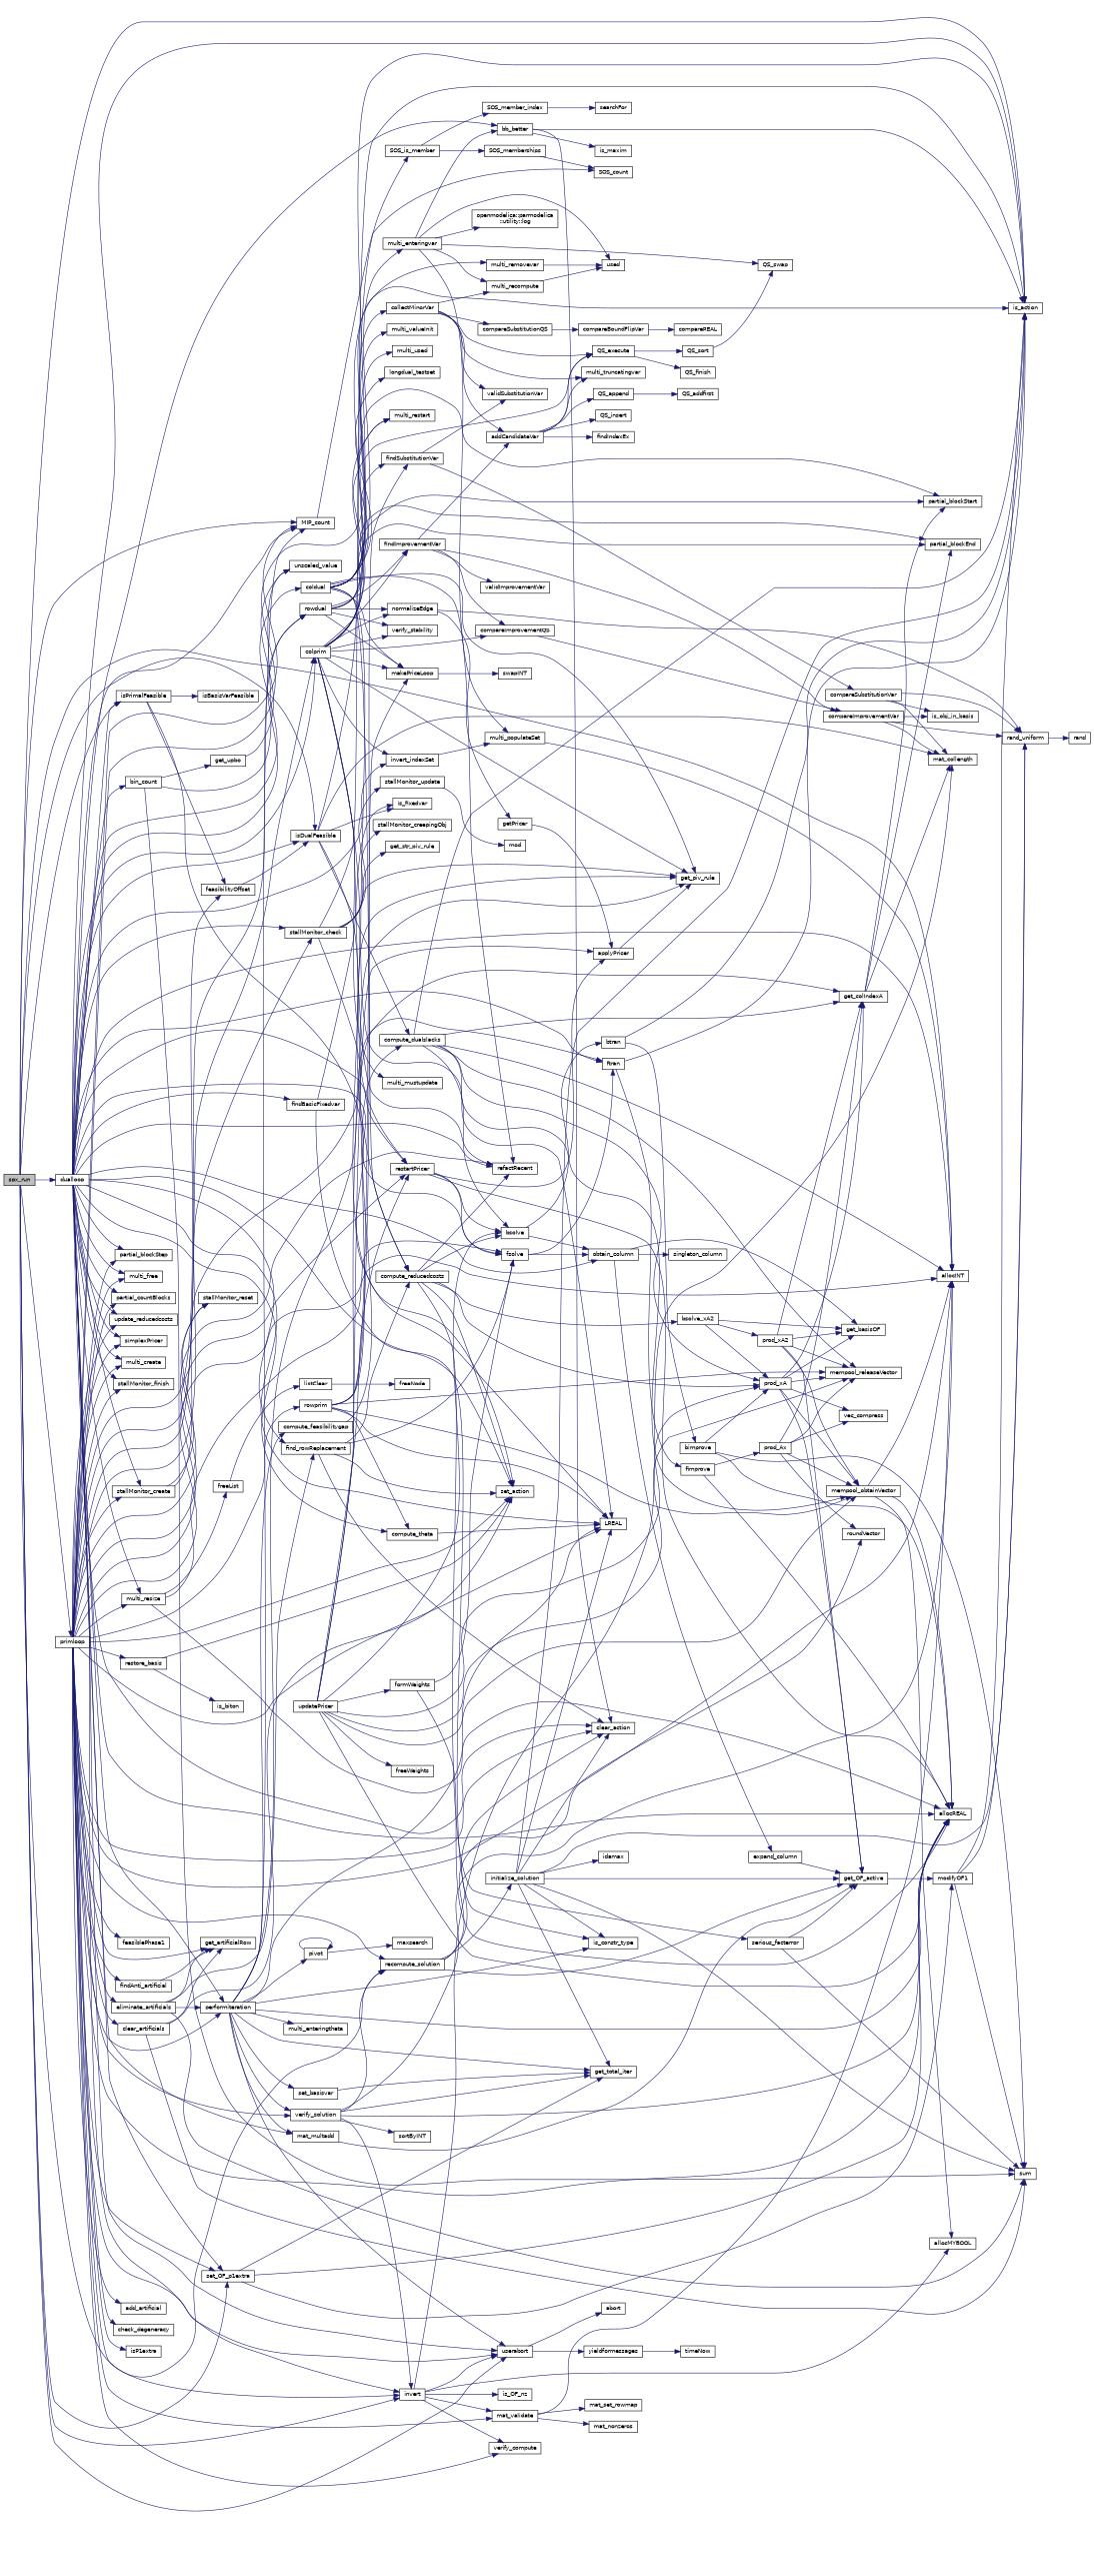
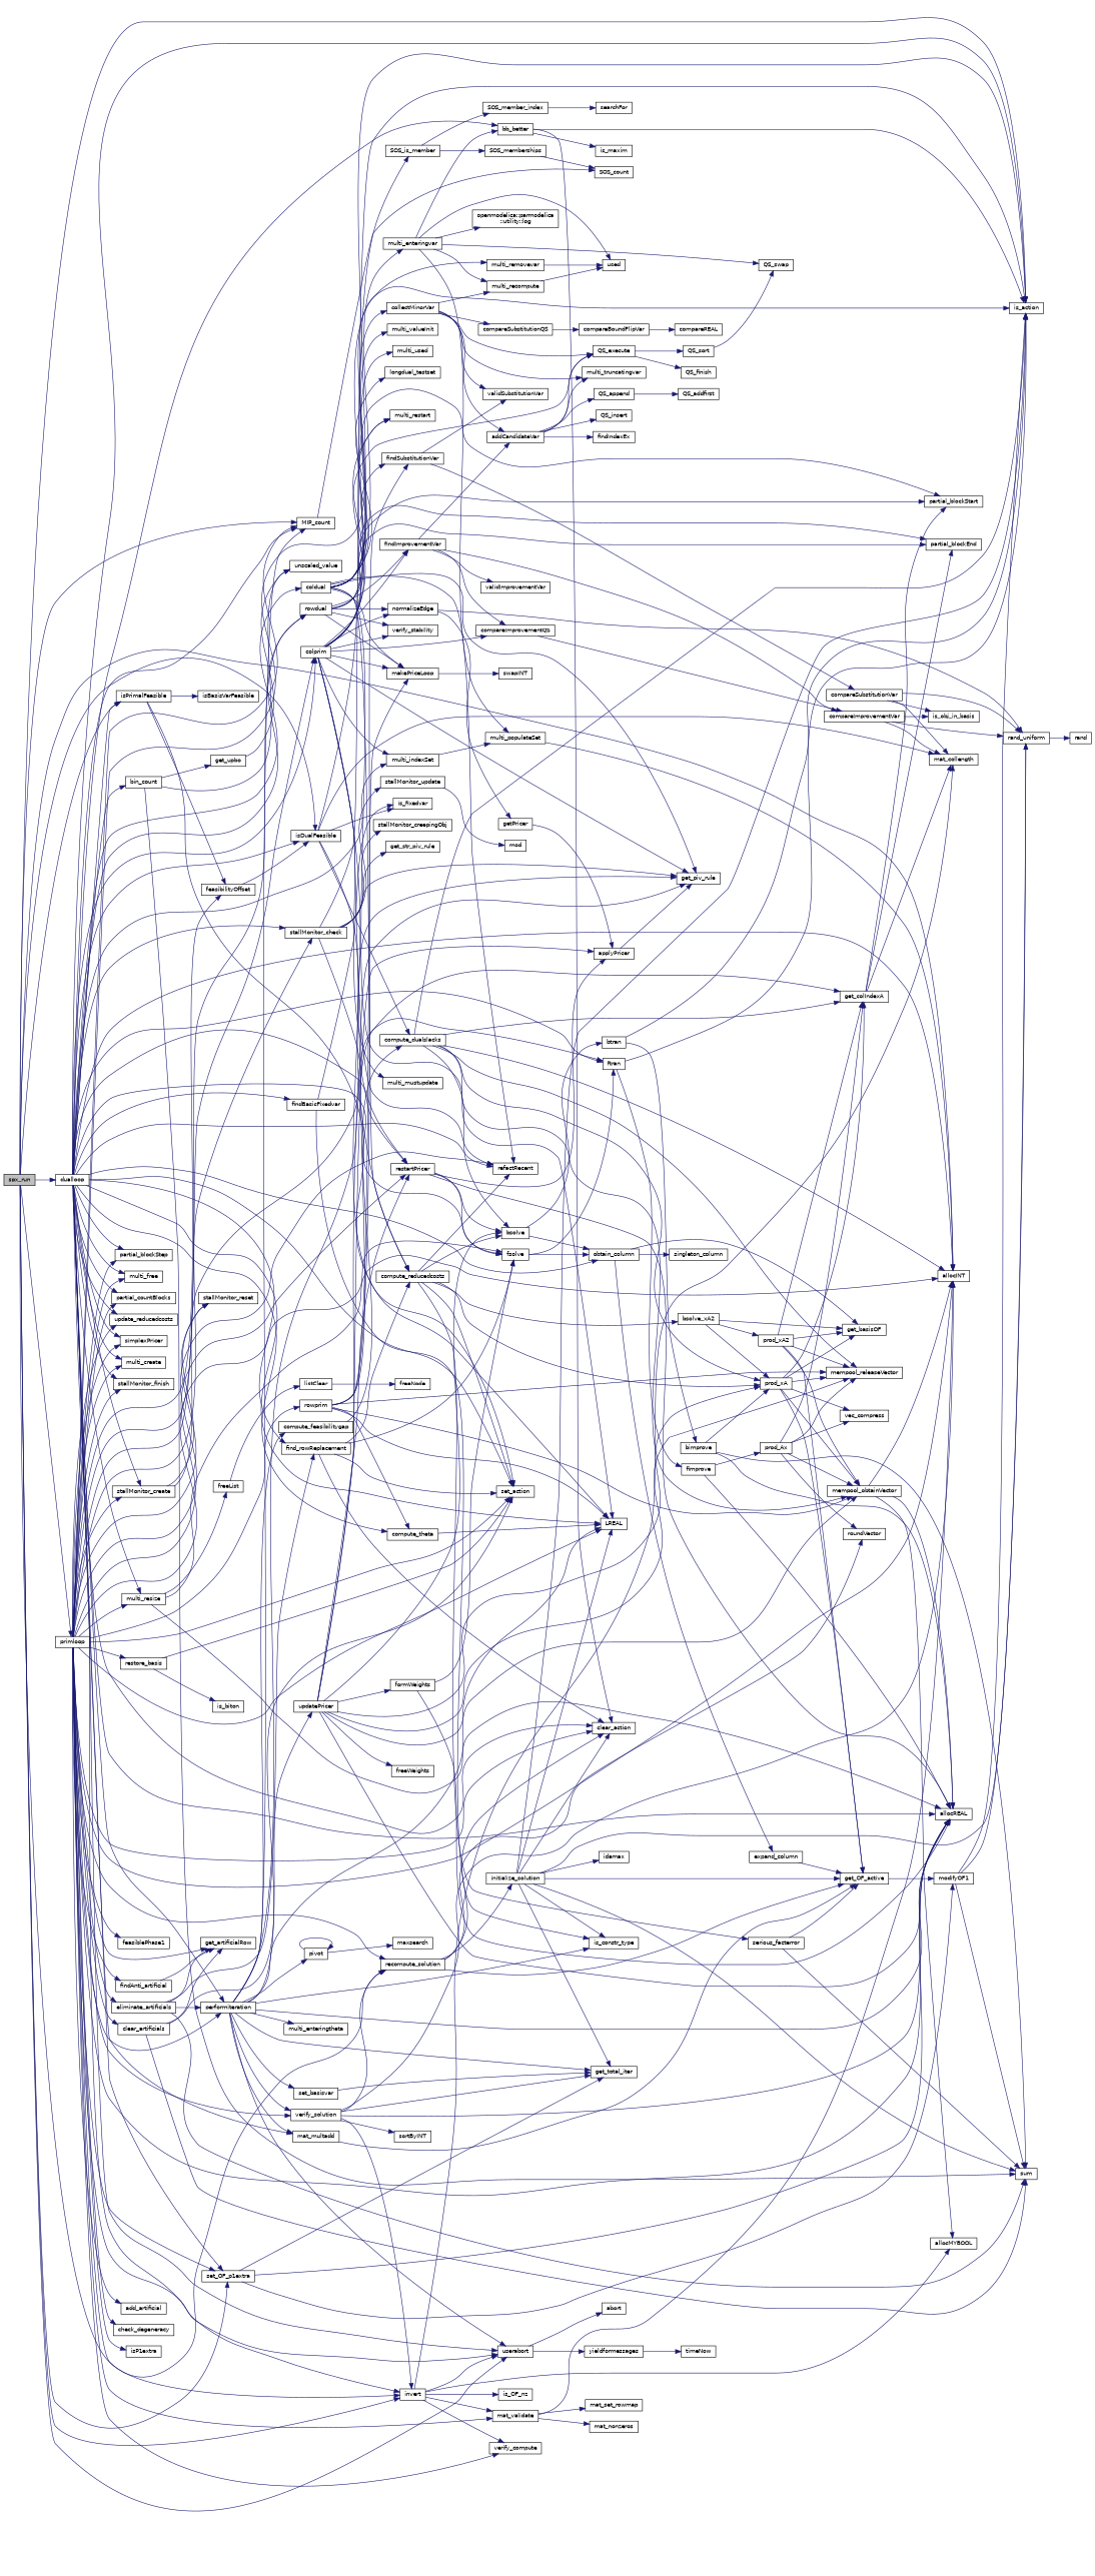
  digraph {
    rankdir=LR
    node [color=black fillcolor=white fontname=Helvetica fontsize=10 shape=record style=filled]
    edge [color=midnightblue fontname=Helvetica fontsize=10 labelfontname=Helvetica labelfontsize=10 style=solid]
    n1 [fillcolor=grey75 fontcolor=black height=0.2 label=spx_run width=0.4]
    n2 [height=0.2 label=set_OF_p1extra width=0.4]
    n3 [height=0.2 label=is_action width=0.4]
    n4 [height=0.2 label=allocINT width=0.4]
    n5 [height=0.2 label=MIP_count width=0.4]
    n6 [height=0.2 label=recompute_solution width=0.4]
    n7 [height=0.2 label=invert width=0.4]
    n8 [height=0.2 label=userabort width=0.4]
    n9 [height=0.2 label=isDualFeasible width=0.4]
    n10 [height=0.2 label=isPrimalFeasible width=0.4]
    n11 [height=0.2 label=primloop width=0.4]
    n12 [height=0.2 label=dualloop width=0.4]
    n13 [height=0.2 label=get_total_iter width=0.4]
    n14 [height=0.2 label=allocREAL width=0.4]
    n15 [height=0.2 label=modifyOF1 width=0.4]
    n16 [height=0.2 label=SOS_count width=0.4]
    n17 [height=0.2 label=initialize_solution width=0.4]
    n18 [height=0.2 label=get_OF_active width=0.4]
    n19 [height=0.2 label=clear_action width=0.4]
    n20 [height=0.2 label=roundVector width=0.4]
    n21 [height=0.2 label=mat_validate width=0.4]
    n22 [height=0.2 label=allocMYBOOL width=0.4]
    n23 [height=0.2 label=verify_compute width=0.4]
    n24 [height=0.2 label=mat_collength width=0.4]
    n25 [height=0.2 label=is_OF_nz width=0.4]
    n26 [height=0.2 label=abort width=0.4]
    n27 [height=0.2 label=yieldformessages width=0.4]
    n28 [height=0.2 label=compute_dualslacks width=0.4]
    n29 [height=0.2 label=is_fixedvar width=0.4]
    n30 [height=0.2 label=set_action width=0.4]
    n31 [height=0.2 label=SOS_is_member width=0.4]
    n32 [height=0.2 label=LREAL width=0.4]
    n33 [height=0.2 label=isBasisVarFeasible width=0.4]
    n34 [height=0.2 label=feasibilityOffset width=0.4]
    n35 [height=0.2 label=add_artificial width=0.4]
    n36 [height=0.2 label=simplexPricer width=0.4]
    n37 [height=0.2 label=restartPricer width=0.4]
    n38 [height=0.2 label=fsolve width=0.4]
    n39 [height=0.2 label=multi_create width=0.4]
    n40 [height=0.2 label=multi_resize width=0.4]
    n41 [height=0.2 label=stallMonitor_create width=0.4]
    n42 [height=0.2 label=stallMonitor_reset width=0.4]
    n43 [height=0.2 label=stallMonitor_check width=0.4]
    n44 [height=0.2 label=verify_solution width=0.4]
    n45 [height=0.2 label=colprim width=0.4]
    n46 [height=0.2 label=refactRecent width=0.4]
    n47 [height=0.2 label=partial_countBlocks width=0.4]
    n48 [height=0.2 label=partial_blockStep width=0.4]
    n49 [height=0.2 label=check_degeneracy width=0.4]
    n50 [height=0.2 label=rowprim width=0.4]
    n51 [height=0.2 label=findAnti_artificial width=0.4]
    n52 [height=0.2 label=get_artificialRow width=0.4]
    n53 [height=0.2 label=isP1extra width=0.4]
    n54 [height=0.2 label=feasiblePhase1 width=0.4]
    n55 [height=0.2 label=eliminate_artificials width=0.4]
    n56 [height=0.2 label=performiteration width=0.4]
    n57 [height=0.2 label=rowdual width=0.4]
    n58 [height=0.2 label=update_reducedcosts width=0.4]
    n59 [height=0.2 label=clear_artificials width=0.4]
    n60 [height=0.2 label=restore_basis width=0.4]
    n61 [height=0.2 label=stallMonitor_finish width=0.4]
    n62 [height=0.2 label=multi_free width=0.4]
    n63 [height=0.2 label=obtain_column width=0.4]
    n64 [height=0.2 label=ftran width=0.4]
-   n65 [height=0.2 label=invert_indexSet width=0.4]
+   n65 [height=0.2 label=multi_indexSet width=0.4]
    n66 [height=0.2 label=compute_theta width=0.4]
    n67 [height=0.2 label=find_rowReplacement width=0.4]
    n68 [height=0.2 label=mat_multadd width=0.4]
    n69 [height=0.2 label=bin_count width=0.4]
    n70 [height=0.2 label=coldual width=0.4]
    n71 [height=0.2 label=bb_better width=0.4]
    n72 [height=0.2 label=findBasicFixedvar width=0.4]
    n73 [height=0.2 label=sum width=0.4]
    n74 [height=0.2 label=rand_uniform width=0.4]
    n75 [height=0.2 label=rand width=0.4]
    n76 [height=0.2 label=is_constr_type width=0.4]
    n77 [height=0.2 label=idamax width=0.4]
    n78 [height=0.2 label=mat_nonzeros width=0.4]
    n79 [height=0.2 label=mat_set_rowmap width=0.4]
    n80 [height=0.2 label=timeNow width=0.4]
    n81 [height=0.2 label=mempool_obtainVector width=0.4]
    n82 [height=0.2 label=get_colIndexA width=0.4]
    n83 [height=0.2 label=mempool_releaseVector width=0.4]
    n84 [height=0.2 label=bsolve width=0.4]
    n85 [height=0.2 label=prod_xA width=0.4]
    n86 [height=0.2 label=SOS_memberships width=0.4]
    n87 [height=0.2 label=SOS_member_index width=0.4]
    n88 [height=0.2 label=partial_blockStart width=0.4]
    n89 [height=0.2 label=partial_blockEnd width=0.4]
    n90 [height=0.2 label=btran width=0.4]
    n91 [height=0.2 label=get_basisOF width=0.4]
    n92 [height=0.2 label=vec_compress width=0.4]
    n93 [height=0.2 label=expand_column width=0.4]
    n94 [height=0.2 label=singleton_column width=0.4]
    n95 [height=0.2 label=bimprove width=0.4]
    n96 [height=0.2 label=searchFor width=0.4]
    n97 [height=0.2 label=applyPricer width=0.4]
    n98 [height=0.2 label=freeList width=0.4]
    n99 [height=0.2 label=get_piv_rule width=0.4]
    n100 [height=0.2 label=stallMonitor_creepingObj width=0.4]
    n101 [height=0.2 label=get_str_piv_rule width=0.4]
    n102 [height=0.2 label=stallMonitor_update width=0.4]
    n103 [height=0.2 label=sortByINT width=0.4]
    n104 [height=0.2 label=multi_mustupdate width=0.4]
    n105 [height=0.2 label=multi_restart width=0.4]
    n106 [height=0.2 label=compute_reducedcosts width=0.4]
    n107 [height=0.2 label=makePriceLoop width=0.4]
    n108 [height=0.2 label=normalizeEdge width=0.4]
    n109 [height=0.2 label=findImprovementVar width=0.4]
    n110 [height=0.2 label=QS_execute width=0.4]
    n111 [height=0.2 label=compareImprovementQS width=0.4]
    n112 [height=0.2 label=multi_removevar width=0.4]
    n113 [height=0.2 label=verify_stability width=0.4]
    n114 [height=0.2 label=findSubstitutionVar width=0.4]
    n115 [height=0.2 label=pivot width=0.4]
    n116 [height=0.2 label=multi_enteringtheta width=0.4]
    n117 [height=0.2 label=updatePricer width=0.4]
    n118 [height=0.2 label=set_basisvar width=0.4]
    n119 [height=0.2 label=compute_feasibilitygap width=0.4]
    n120 [height=0.2 label=is_biton width=0.4]
    n121 [height=0.2 label=fimprove width=0.4]
    n122 [height=0.2 label=prod_Ax width=0.4]
    n123 [height=0.2 label=listClear width=0.4]
    n124 [height=0.2 label=freeNode width=0.4]
    n125 [height=0.2 label=mod width=0.4]
    n126 [height=0.2 label=multi_populateSet width=0.4]
    n127 [height=0.2 label=bsolve_xA2 width=0.4]
    n128 [height=0.2 label=serious_facterror width=0.4]
    n129 [height=0.2 label=swapINT width=0.4]
    n130 [height=0.2 label=getPricer width=0.4]
    n131 [height=0.2 label=validImprovementVar width=0.4]
    n132 [height=0.2 label=addCandidateVar width=0.4]
    n133 [height=0.2 label=compareImprovementVar width=0.4]
    n134 [height=0.2 label=QS_sort width=0.4]
    n135 [height=0.2 label=QS_finish width=0.4]
    n136 [height=0.2 label=used width=0.4]
    n137 [height=0.2 label=prod_xA2 width=0.4]
    n138 [height=0.2 label=multi_truncatingvar width=0.4]
    n139 [height=0.2 label=findIndexEx width=0.4]
    n140 [height=0.2 label=QS_append width=0.4]
    n141 [height=0.2 label=QS_insert width=0.4]
    n142 [height=0.2 label=is_obj_in_basis width=0.4]
    n143 [height=0.2 label=QS_addfirst width=0.4]
    n144 [height=0.2 label=QS_swap width=0.4]
    n145 [height=0.2 label=validSubstitutionVar width=0.4]
    n146 [height=0.2 label=compareSubstitutionVar width=0.4]
    n147 [height=0.2 label=maxsearch width=0.4]
    n148 [height=0.2 label=formWeights width=0.4]
    n149 [height=0.2 label=freeWeights width=0.4]
    n150 [height=0.2 label=unscaled_value width=0.4]
    n151 [height=0.2 label=get_upbo width=0.4]
    n152 [height=0.2 label=longdual_testset width=0.4]
    n153 [height=0.2 label=multi_valueInit width=0.4]
    n154 [height=0.2 label=collectMinorVar width=0.4]
    n155 [height=0.2 label=multi_enteringvar width=0.4]
    n156 [height=0.2 label=multi_used width=0.4]
    n157 [height=0.2 label=is_maxim width=0.4]
    n158 [height=0.2 label=compareSubstitutionQS width=0.4]
    n159 [height=0.2 label=multi_recompute width=0.4]
    n160 [height=0.2 label="openmodelica::parmodelica\l::utility::log" width=0.4]
    n161 [height=0.2 label=compareBoundFlipVar width=0.4]
    n162 [height=0.2 label=compareREAL width=0.4]
    n1 -> n2
    n1 -> n3
    n1 -> n4
    n1 -> n5
    n1 -> n6
    n1 -> n7
    n1 -> n8
    n1 -> n9
    n1 -> n10
    n1 -> n11
    n1 -> n12
    n2 -> n13
    n2 -> n14
    n2 -> n15
    n5 -> n16
    n6 -> n17
    n6 -> n18
    n6 -> n19
    n6 -> n20
    n7 -> n8
    n7 -> n21
    n7 -> n22
    n7 -> n23
    n7 -> n24
    n7 -> n25
    n8 -> n26
    n8 -> n27
    n9 -> n24
    n9 -> n28
    n9 -> n29
    n9 -> n30
    n9 -> n31
    n10 -> n32
    n10 -> n33
    n10 -> n34
    n11 -> n2
    n11 -> n3
    n11 -> n4
    n11 -> n5
    n11 -> n6
    n11 -> n7
    n11 -> n8
    n11 -> n14
    n11 -> n19
    n11 -> n21
    n11 -> n23
    n11 -> n30
    n11 -> n32
    n11 -> n34
    n11 -> n35
    n11 -> n36
    n11 -> n37
    n11 -> n38
    n11 -> n39
    n11 -> n40
    n11 -> n41
    n11 -> n42
    n11 -> n43
    n11 -> n44
    n11 -> n45
    n11 -> n46
    n11 -> n47
    n11 -> n48
    n11 -> n49
    n11 -> n50
    n11 -> n51
    n11 -> n52
    n11 -> n53
    n11 -> n54
    n11 -> n55
    n11 -> n56
    n11 -> n57
    n11 -> n58
    n11 -> n59
    n11 -> n60
    n11 -> n61
    n11 -> n62
    n12 -> n2
    n12 -> n3
    n12 -> n4
    n12 -> n5
    n12 -> n7
    n12 -> n8
    n12 -> n9
    n12 -> n10
    n12 -> n14
    n12 -> n19
    n12 -> n30
    n12 -> n32
    n12 -> n36
    n12 -> n37
    n12 -> n38
    n12 -> n39
    n12 -> n40
    n12 -> n41
    n12 -> n43
    n12 -> n45
    n12 -> n46
    n12 -> n47
    n12 -> n48
    n12 -> n56
    n12 -> n57
    n12 -> n58
    n12 -> n61
    n12 -> n62
    n12 -> n63
    n12 -> n64
    n12 -> n65
    n12 -> n66
    n12 -> n67
    n12 -> n68
    n12 -> n69
    n12 -> n70
    n12 -> n71
    n12 -> n72
    n15 -> n3
    n15 -> n73
    n15 -> n74
    n17 -> n3
    n17 -> n13
    n17 -> n18
    n17 -> n19
    n17 -> n32
    n17 -> n73
    n17 -> n74
    n17 -> n76
    n17 -> n77
    n18 -> n15
    n21 -> n4
    n21 -> n78
    n21 -> n79
    n27 -> n80
    n28 -> n3
    n28 -> n4
    n28 -> n81
    n28 -> n82
    n28 -> n83
    n28 -> n84
    n28 -> n85
    n31 -> n86
    n31 -> n87
    n34 -> n9
    n37 -> n14
    n37 -> n38
    n37 -> n84
    n37 -> n97
    n38 -> n63
    n38 -> n64
    n40 -> n4
    n40 -> n14
    n40 -> n98
    n41 -> n42
    n41 -> n99
    n43 -> n3
    n43 -> n37
    n43 -> n99
    n43 -> n100
    n43 -> n101
    n43 -> n102
    n44 -> n4
    n44 -> n6
    n44 -> n7
    n44 -> n13
    n44 -> n14
    n44 -> n103
    n45 -> n46
    n45 -> n65
    n45 -> n88
    n45 -> n89
    n45 -> n99
    n45 -> n104
    n45 -> n105
    n45 -> n106
    n45 -> n107
    n45 -> n108
    n45 -> n109
    n45 -> n110
    n45 -> n111
    n45 -> n112
    n45 -> n113
    n50 -> n32
    n50 -> n66
    n50 -> n81
    n50 -> n83
    n50 -> n99
    n50 -> n107
    n50 -> n114
    n51 -> n52
    n55 -> n52
    n55 -> n56
    n55 -> n67
    n55 -> n73
    n56 -> n5
    n56 -> n8
    n56 -> n13
    n56 -> n14
    n56 -> n32
    n56 -> n44
    n56 -> n64
    n56 -> n68
    n56 -> n76
    n56 -> n115
    n56 -> n116
+   n56 -> n117
    n56 -> n118
    n56 -> n119
    n57 -> n3
    n57 -> n88
    n57 -> n89
    n57 -> n107
    n57 -> n108
    n57 -> n109
    n57 -> n113
    n59 -> n30
    n59 -> n52
    n59 -> n73
    n60 -> n30
    n60 -> n120
    n63 -> n91
    n63 -> n93
    n63 -> n94
    n64 -> n3
    n64 -> n121
    n65 -> n126
    n66 -> n32
    n67 -> n19
    n67 -> n30
    n67 -> n38
    n67 -> n106
    n68 -> n18
    n69 -> n73
    n69 -> n150
    n69 -> n151
    n70 -> n32
    n70 -> n46
    n70 -> n99
    n70 -> n105
    n70 -> n106
    n70 -> n107
    n70 -> n114
    n70 -> n152
    n70 -> n153
    n70 -> n154
    n70 -> n155
    n70 -> n156
    n71 -> n3
    n71 -> n19
    n71 -> n157
    n72 -> n29
    n72 -> n76
    n74 -> n75
    n81 -> n4
    n81 -> n14
    n81 -> n22
    n82 -> n24
    n82 -> n88
    n82 -> n89
    n84 -> n63
    n84 -> n90
    n85 -> n18
    n85 -> n81
    n85 -> n82
    n85 -> n83
    n85 -> n91
    n85 -> n92
    n86 -> n16
    n87 -> n96
    n90 -> n3
    n90 -> n95
    n93 -> n18
    n95 -> n14
    n95 -> n73
    n95 -> n85
    n97 -> n99
    n98 -> n123
    n102 -> n125
    n106 -> n30
    n106 -> n46
    n106 -> n84
    n106 -> n85
    n106 -> n127
    n106 -> n128
    n107 -> n129
    n108 -> n74
    n108 -> n130
    n109 -> n111
    n109 -> n131
    n109 -> n132
    n109 -> n133
    n110 -> n134
    n110 -> n135
    n111 -> n133
    n112 -> n136
    n114 -> n145
    n114 -> n146
    n115 -> n115
    n115 -> n147
    n117 -> n14
    n117 -> n37
    n117 -> n81
    n117 -> n82
    n117 -> n83
    n117 -> n84
    n117 -> n85
    n117 -> n97
    n117 -> n148
    n117 -> n149
    n118 -> n13
    n119 -> n28
    n121 -> n14
    n121 -> n122
    n122 -> n20
    n122 -> n81
    n122 -> n82
    n122 -> n83
    n122 -> n92
    n123 -> n124
    n126 -> n4
    n127 -> n85
    n127 -> n91
    n127 -> n137
    n128 -> n18
    n128 -> n73
    n130 -> n97
    n132 -> n110
    n132 -> n138
    n132 -> n139
    n132 -> n140
    n132 -> n141
    n133 -> n24
    n133 -> n74
    n133 -> n142
    n134 -> n144
    n137 -> n18
    n137 -> n81
    n137 -> n82
    n137 -> n83
    n137 -> n91
    n140 -> n143
    n146 -> n24
    n146 -> n74
    n146 -> n142
    n148 -> n14
    n148 -> n38
    n151 -> n150
    n154 -> n110
    n154 -> n132
    n154 -> n138
    n154 -> n145
    n154 -> n158
    n154 -> n159
    n155 -> n71
    n155 -> n126
    n155 -> n136
    n155 -> n144
    n155 -> n159
    n155 -> n160
    n158 -> n161
    n159 -> n136
    n161 -> n162
  }
